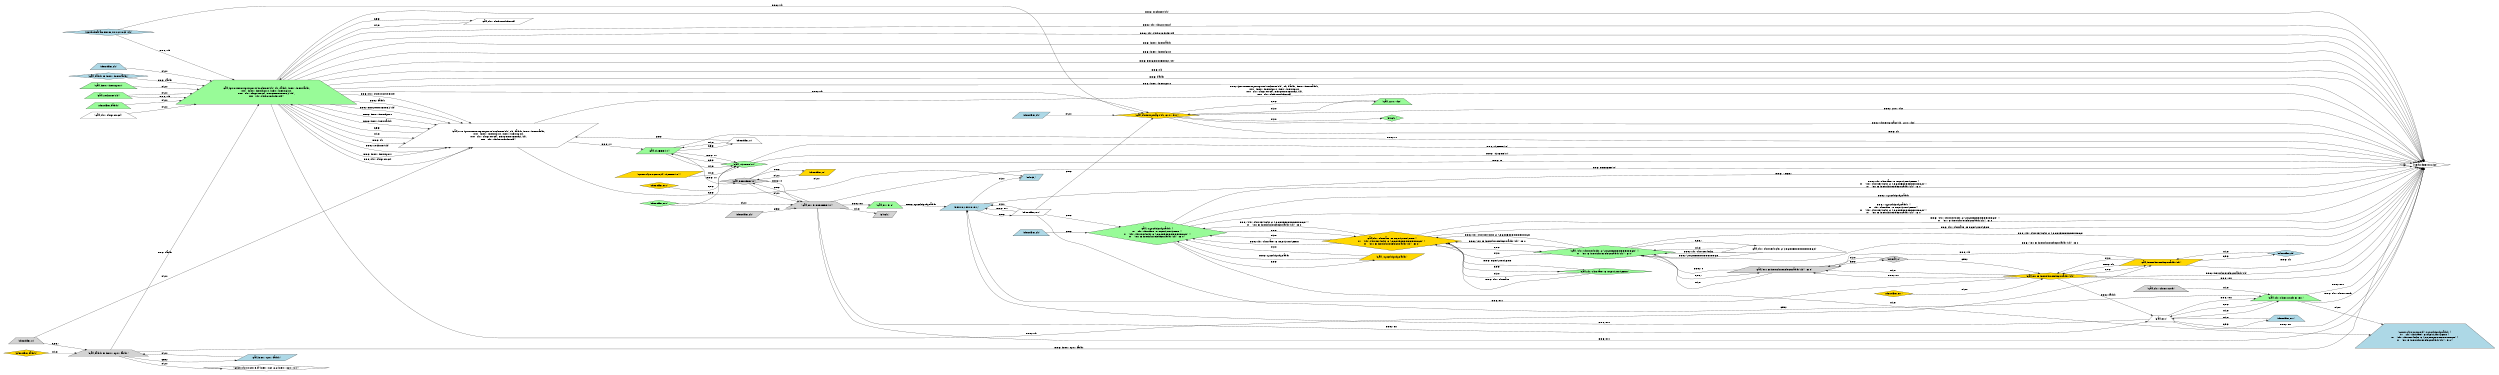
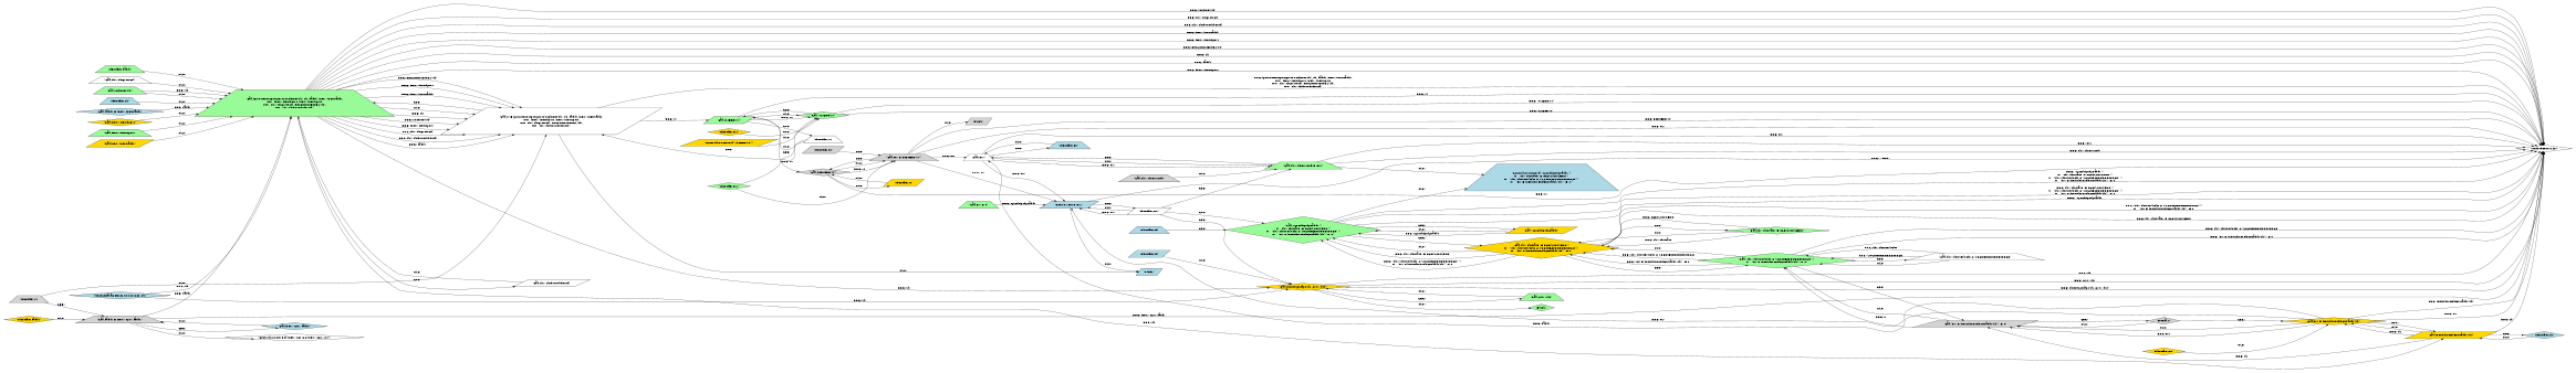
  digraph {
    rankdir=LR
    node [fillcolor=palegreen shape=diamond style=filled]
    n1 [fillcolor=lightgrey label="(Call,daddr = inet->opt->faddr)" shape=trapezium]
    n2 [label="(Call,ip_route_output_ports(sock_net(sk), sk, daddr, inet->inet_saddr,\n \t\t\t\t   inet->inet_dport, inet->inet_sport,\n \t\t\t\t   sk->sk_protocol, RT_CONN_FLAGS(sk),\n\t\t\t\t   sk->sk_bound_dev_if))" shape=trapezium]
-   n3 [fillcolor=lightblue label="(Call,inet->opt->faddr)" shape=parallelogram]
+   n3 [fillcolor=lightblue label="(Call,inet->opt->faddr)"]
    n4 [fillcolor=white label="(ControlStructure,if (inet->opt && inet->opt->srr))"]
    n5 [fillcolor=white label="(MethodReturn,int)"]
    n6 [fillcolor=white label="(Call,rt = ip_route_output_ports(sock_net(sk), sk, daddr, inet->inet_saddr,\n \t\t\t\t   inet->inet_dport, inet->inet_sport,\n \t\t\t\t   sk->sk_protocol, RT_CONN_FLAGS(sk),\n\t\t\t\t   sk->sk_bound_dev_if))" shape=parallelogram]
    n7 [fillcolor=gold label="(Call,sk_setup_caps(sk, &rt->dst))"]
    n8 [fillcolor=gold label="(Call,inet_sk_reselect_saddr(sk))" shape=parallelogram]
    n9 [fillcolor=white label="(Call,sk->sk_bound_dev_if)" shape=parallelogram]
    n10 [label="(Call,IS_ERR(rt))" shape=parallelogram]
    n11 [fillcolor=lightblue label="(Block,)" shape=parallelogram]
    n12 [label="(Block,)"]
    n13 [label="(Call,&rt->dst)" shape=trapezium]
    n14 [fillcolor=lightgrey label="(Call,(err = inet_sk_reselect_saddr(sk)) != 0)" shape=parallelogram]
    n15 [fillcolor=gold label="(Call,err = inet_sk_reselect_saddr(sk))"]
    n16 [fillcolor=lightblue label="(Identifier,sk)"]
    n17 [label="(Call,!IS_ERR(rt))"]
    n18 [fillcolor=lightgrey label="(Call,PTR_ERR(rt))"]
    n19 [fillcolor=white label="(Identifier,rt)" shape=trapezium]
    n20 [fillcolor=lightgrey label="(Call,err = PTR_ERR(rt))" shape=trapezium]
    n21 [fillcolor=gold label="(Identifier,rt)" shape=parallelogram]
    n22 [fillcolor=gold label="(ControlStructure,if (!IS_ERR(rt)))" shape=parallelogram]
    n23 [fillcolor=white label="(Call,-err)" shape=trapezium]
    n24 [fillcolor=lightblue label="(Return,return err;)" shape=parallelogram]
    n25 [fillcolor=lightgrey label="(Block,)" shape=parallelogram]
    n26 [label="(Call,sk->sk_err_soft = -err)" shape=trapezium]
    n27 [fillcolor=lightblue label="(Identifier,err)" shape=trapezium]
    n28 [fillcolor=white label="(Identifier,err)" shape=parallelogram]
    n29 [fillcolor=lightblue label="(ControlStructure,if (!sysctl_ip_dynaddr ||\n\t\t    sk->sk_state != TCP_SYN_SENT ||\n\t\t    (sk->sk_userlocks & SOCK_BINDADDR_LOCK) ||\n\t\t    (err = inet_sk_reselect_saddr(sk)) != 0))" shape=trapezium]
    n30 [label="(Call,!sysctl_ip_dynaddr ||\n\t\t    sk->sk_state != TCP_SYN_SENT ||\n\t\t    (sk->sk_userlocks & SOCK_BINDADDR_LOCK) ||\n\t\t    (err = inet_sk_reselect_saddr(sk)) != 0)"]
    n31 [label="(Call,(sk->sk_userlocks & SOCK_BINDADDR_LOCK) ||\n\t\t    (err = inet_sk_reselect_saddr(sk)) != 0)"]
    n32 [fillcolor=lightgrey label="(Literal,0)"]
    n33 [fillcolor=gold label="(Call,sk->sk_state != TCP_SYN_SENT ||\n\t\t    (sk->sk_userlocks & SOCK_BINDADDR_LOCK) ||\n\t\t    (err = inet_sk_reselect_saddr(sk)) != 0)"]
    n34 [fillcolor=white label="(Call,sk->sk_userlocks & SOCK_BINDADDR_LOCK)" shape=trapezium]
    n35 [label="(Call,sk->sk_state != TCP_SYN_SENT)"]
    n36 [fillcolor=gold label="(Call,!sysctl_ip_dynaddr)" shape=parallelogram]
+   n37 [fillcolor=gold label="(Call,inet->inet_dport)"]
    n38 [label="(Call,inet->inet_sport)" shape=trapezium]
    n39 [fillcolor=gold label="(Identifier,err)"]
    n40 [fillcolor=gold label="(Identifier,daddr)"]
+   n41 [fillcolor=gold label="(Call,inet->inet_saddr)" shape=parallelogram]
    n42 [fillcolor=lightgrey label="(Identifier,sk)" shape=parallelogram]
    n43 [label="(Call,err = 0)" shape=trapezium]
    n44 [label="(Identifier,err)"]
    n45 [fillcolor=lightblue label="(Identifier,sk)" shape=parallelogram]
    n46 [label="(Identifier,daddr)" shape=trapezium]
    n47 [fillcolor=lightgrey label="(Identifier,rt)" shape=trapezium]
    n48 [fillcolor=white label="(Call,sk->sk_protocol)" shape=trapezium]
    n49 [fillcolor=gold label="(Identifier,err)"]
    n50 [fillcolor=lightgrey label="(Call,sk->sk_err_soft)" shape=trapezium]
    n51 [label="(Call,sock_net(sk))" shape=trapezium]
    n52 [fillcolor=lightblue label="(Identifier,sk)" shape=trapezium]
    n53 [fillcolor=lightblue label="(Call,daddr = inet->inet_daddr)"]
    n54 [fillcolor=lightblue label="(MethodParameterIn,struct sock *sk)"]
    n55 [fillcolor=lightblue label="(Identifier,sk)" shape=trapezium]
    n1 -> n2 [label="DDG: daddr"]
    n1 -> n3 [label="CFG: "]
    n1 -> n4 [label="AST: "]
    n1 -> n5 [label="DDG: inet->opt->faddr"]
    n2 -> n5 [label="DDG: sock_net(sk)"]
    n2 -> n5 [label="DDG: sk->sk_protocol"]
    n2 -> n5 [label="DDG: sk->sk_bound_dev_if"]
    n2 -> n5 [label="DDG: inet->inet_saddr"]
    n2 -> n5 [label="DDG: inet->inet_dport"]
    n2 -> n5 [label="DDG: RT_CONN_FLAGS(sk)"]
    n2 -> n5 [label="DDG: sk"]
    n2 -> n5 [label="DDG: daddr"]
    n2 -> n5 [label="DDG: inet->inet_sport"]
    n2 -> n6 [label="AST: "]
    n2 -> n6 [label="DDG: sk"]
    n2 -> n6 [label="DDG: sock_net(sk)"]
    n2 -> n6 [label="DDG: inet->inet_sport"]
    n2 -> n6 [label="DDG: sk->sk_protocol"]
    n2 -> n6 [label="DDG: sk->sk_bound_dev_if"]
    n2 -> n6 [label="DDG: daddr"]
    n2 -> n6 [label="DDG: RT_CONN_FLAGS(sk)"]
    n2 -> n6 [label="DDG: inet->inet_dport"]
    n2 -> n6 [label="DDG: inet->inet_saddr"]
    n2 -> n7 [label="DDG: sk"]
    n2 -> n8 [label="DDG: sk"]
    n2 -> n9 [label="CFG: "]
    n3 -> n1 [label="AST: "]
    n6 -> n2 [label="CFG: "]
    n6 -> n5 [label="DDG: ip_route_output_ports(sock_net(sk), sk, daddr, inet->inet_saddr,\n \t\t\t\t   inet->inet_dport, inet->inet_sport,\n \t\t\t\t   sk->sk_protocol, RT_CONN_FLAGS(sk),\n\t\t\t\t   sk->sk_bound_dev_if)"]
    n6 -> n10 [label="DDG: rt"]
    n6 -> n11 [label="AST: "]
    n7 -> n5 [label="DDG: sk"]
    n7 -> n5 [label="DDG: &rt->dst"]
    n7 -> n5 [label="DDG: sk_setup_caps(sk, &rt->dst)"]
    n7 -> n12 [label="AST: "]
    n7 -> n13 [label="CFG: "]
    n8 -> n5 [label="DDG: sk"]
    n8 -> n14 [label="DDG: sk"]
    n8 -> n15 [label="AST: "]
    n8 -> n15 [label="DDG: sk"]
    n8 -> n16 [label="CFG: "]
    n9 -> n2 [label="AST: "]
    n10 -> n5 [label="DDG: rt"]
    n10 -> n17 [label="AST: "]
    n10 -> n17 [label="DDG: rt"]
    n10 -> n18 [label="DDG: rt"]
    n10 -> n19 [label="CFG: "]
    n13 -> n7 [label="AST: "]
    n14 -> n31 [label="AST: "]
    n14 -> n31 [label="DDG: 0"]
    n14 -> n32 [label="CFG: "]
    n15 -> n5 [label="DDG: inet_sk_reselect_saddr(sk)"]
    n15 -> n5 [label="DDG: err"]
    n15 -> n8 [label="CFG: "]
    n15 -> n14 [label="AST: "]
    n15 -> n14 [label="DDG: err"]
    n15 -> n23 [label="DDG: daddr"]
    n15 -> n24 [label="DDG: err"]
    n16 -> n8 [label="AST: "]
    n17 -> n5 [label="DDG: !IS_ERR(rt)"]
    n17 -> n5 [label="DDG: IS_ERR(rt)"]
    n17 -> n10 [label="CFG: "]
    n18 -> n5 [label="DDG: rt"]
    n18 -> n20 [label="AST: "]
    n18 -> n20 [label="DDG: rt"]
    n18 -> n21 [label="CFG: "]
    n19 -> n6 [label="CFG: "]
    n19 -> n10 [label="AST: "]
    n20 -> n5 [label="DDG: PTR_ERR(rt)"]
    n20 -> n5 [label="DDG: err"]
    n20 -> n18 [label="CFG: "]
    n20 -> n23 [label="DDG: err"]
-   n20 -> n43 [label="DDG: err"]
+   n20 -> n24 [label="DDG: err"]
    n20 -> n25 [label="AST: "]
    n21 -> n18 [label="AST: "]
    n22 -> n17 [label="AST: "]
    n23 -> n5 [label="DDG: err"]
    n23 -> n24 [label="DDG: err"]
    n23 -> n26 [label="AST: "]
    n23 -> n26 [label="DDG: err"]
    n23 -> n27 [label="CFG: "]
    n24 -> n5 [label="DDG: <RET>"]
    n24 -> n11 [label="AST: "]
    n24 -> n28 [label="CFG: "]
    n26 -> n5 [label="DDG: -err"]
    n26 -> n5 [label="DDG: sk->sk_err_soft"]
    n26 -> n23 [label="CFG: "]
    n26 -> n29 [label="AST: "]
    n27 -> n23 [label="AST: "]
    n28 -> n7 [label="CFG: "]
    n28 -> n24 [label="AST: "]
    n28 -> n24 [label="DDG: err"]
    n28 -> n26 [label="CFG: "]
    n28 -> n30 [label="CFG: "]
    n30 -> n5 [label="DDG: sk->sk_state != TCP_SYN_SENT ||\n\t\t    (sk->sk_userlocks & SOCK_BINDADDR_LOCK) ||\n\t\t    (err = inet_sk_reselect_saddr(sk)) != 0"]
    n30 -> n5 [label="DDG: !sysctl_ip_dynaddr"]
    n30 -> n5 [label="DDG: !sysctl_ip_dynaddr ||\n\t\t    sk->sk_state != TCP_SYN_SENT ||\n\t\t    (sk->sk_userlocks & SOCK_BINDADDR_LOCK) ||\n\t\t    (err = inet_sk_reselect_saddr(sk)) != 0"]
    n30 -> n29 [label="AST: "]
    n30 -> n33 [label="CFG: "]
    n30 -> n36 [label="CFG: "]
    n31 -> n5 [label="DDG: sk->sk_userlocks & SOCK_BINDADDR_LOCK"]
    n31 -> n5 [label="DDG: (err = inet_sk_reselect_saddr(sk)) != 0"]
    n31 -> n14 [label="CFG: "]
    n31 -> n33 [label="AST: "]
    n31 -> n33 [label="DDG: sk->sk_userlocks & SOCK_BINDADDR_LOCK"]
    n31 -> n33 [label="DDG: (err = inet_sk_reselect_saddr(sk)) != 0"]
    n31 -> n34 [label="CFG: "]
    n32 -> n14 [label="AST: "]
    n32 -> n15 [label="CFG: "]
    n33 -> n5 [label="DDG: (sk->sk_userlocks & SOCK_BINDADDR_LOCK) ||\n\t\t    (err = inet_sk_reselect_saddr(sk)) != 0"]
    n33 -> n5 [label="DDG: sk->sk_state != TCP_SYN_SENT"]
    n33 -> n30 [label="AST: "]
    n33 -> n30 [label="DDG: sk->sk_state != TCP_SYN_SENT"]
    n33 -> n30 [label="DDG: (sk->sk_userlocks & SOCK_BINDADDR_LOCK) ||\n\t\t    (err = inet_sk_reselect_saddr(sk)) != 0"]
    n33 -> n31 [label="CFG: "]
    n33 -> n35 [label="CFG: "]
    n34 -> n31 [label="AST: "]
    n34 -> n31 [label="DDG: sk->sk_userlocks"]
    n34 -> n31 [label="DDG: SOCK_BINDADDR_LOCK"]
    n35 -> n33 [label="AST: "]
    n35 -> n33 [label="DDG: sk->sk_state"]
    n35 -> n33 [label="DDG: TCP_SYN_SENT"]
    n36 -> n30 [label="AST: "]
    n36 -> n30 [label="DDG: sysctl_ip_dynaddr"]
+   n37 -> n2 [label="AST: "]
    n38 -> n2 [label="AST: "]
    n39 -> n15 [label="AST: "]
    n40 -> n1 [label="AST: "]
+   n41 -> n2 [label="AST: "]
    n42 -> n20 [label="CFG: "]
    n43 -> n24 [label="DDG: sysctl_ip_dynaddr"]
    n44 -> n17 [label="CFG: "]
    n44 -> n20 [label="AST: "]
    n45 -> n7 [label="AST: "]
    n46 -> n2 [label="AST: "]
    n47 -> n1 [label="CFG: "]
    n47 -> n6 [label="AST: "]
    n48 -> n2 [label="AST: "]
    n49 -> n17 [label="CFG: "]
    n50 -> n26 [label="AST: "]
    n51 -> n2 [label="AST: "]
    n51 -> n2 [label="DDG: sk"]
    n52 -> n2 [label="AST: "]
    n53 -> n2 [label="DDG: daddr"]
    n54 -> n2 [label="DDG: sk"]
    n54 -> n7 [label="DDG: sk"]
    n55 -> n30 [label="CFG: "]
  }
